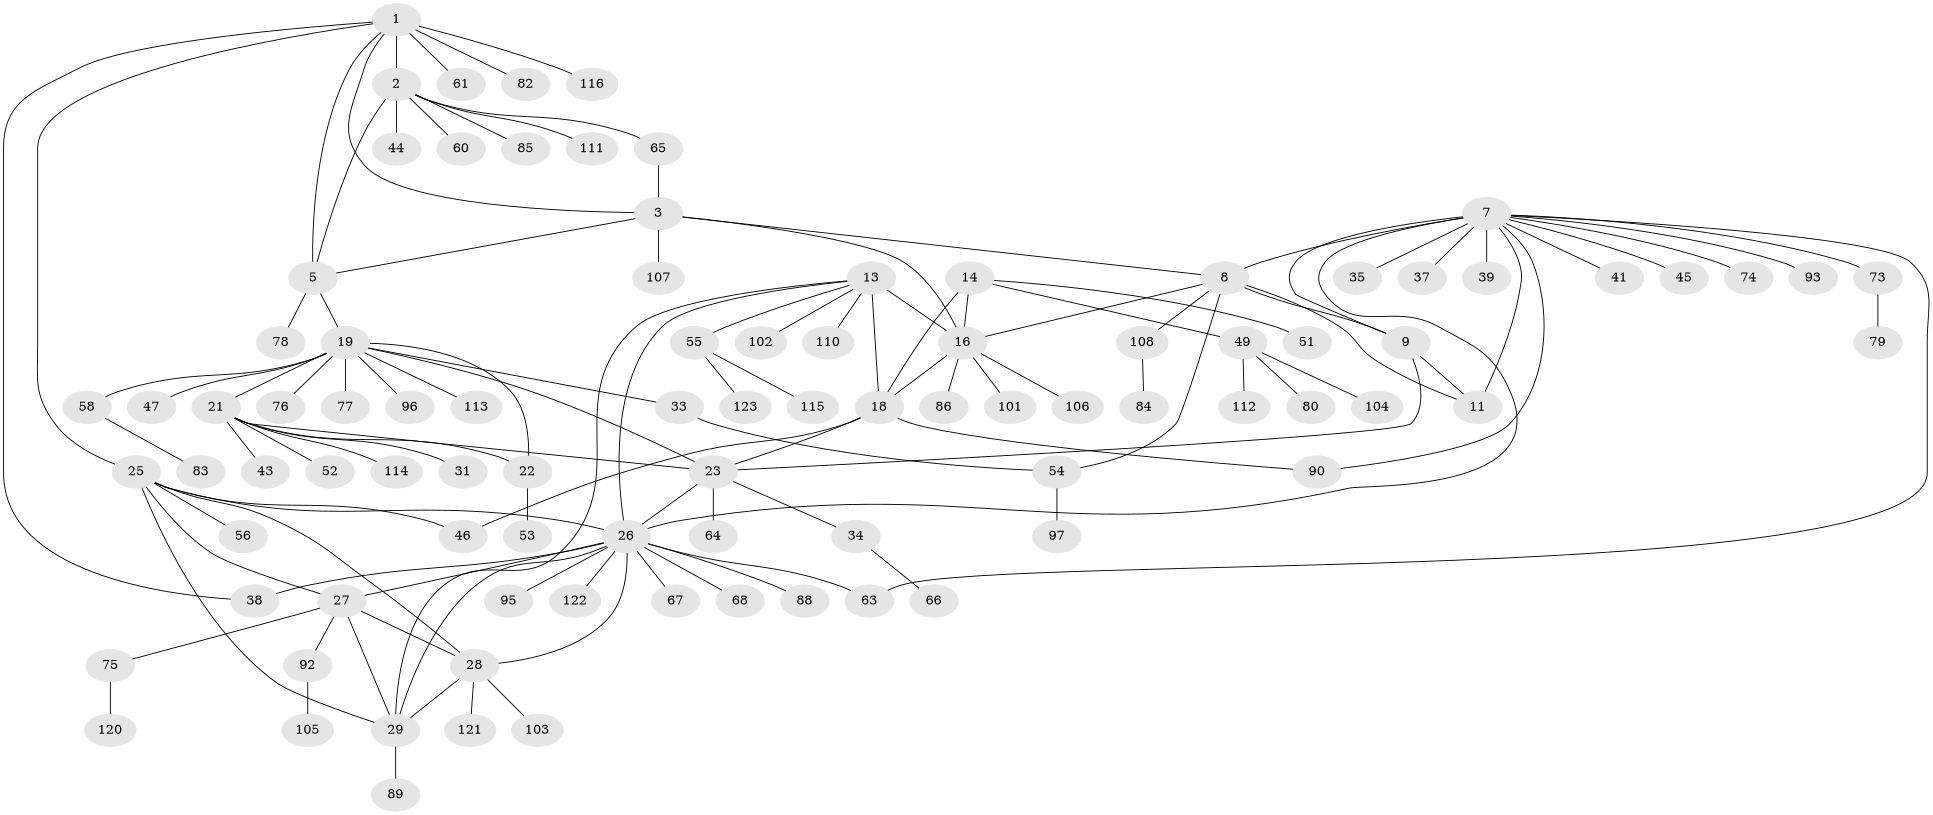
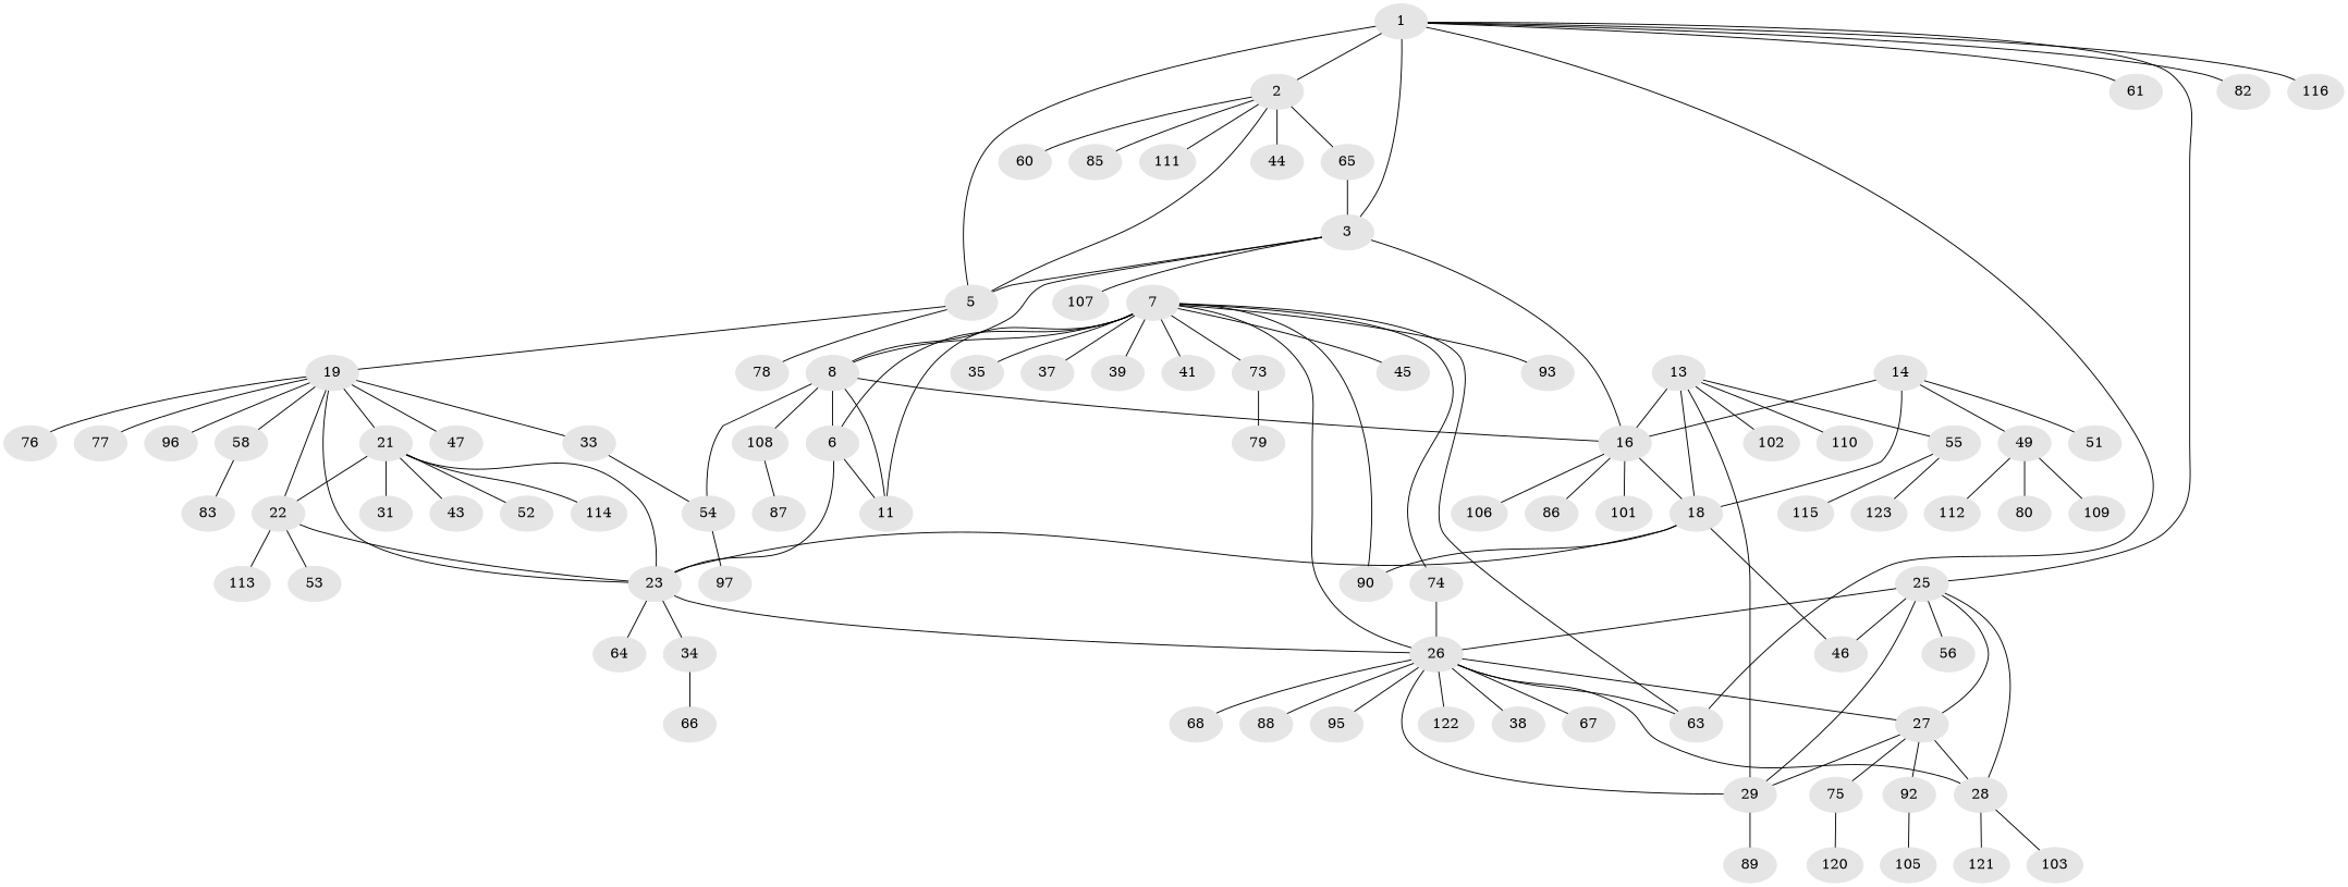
  graph {
    node [color=gray90 style=filled]
    1 [super="+6"]
    2 [super="+4"]
    3 [super="+59"]
    5
    25 [super="+50"]
    61
    63 [super="+117"]
    82
    116
    44
    60
    65
    85 [super="+99"]
    111
    8 [super="+32"]
    16 [super="+17"]
    107
    19 [super="+20"]
    78
    26 [super="+30"]
    29 [super="+58"]
    46 [super="+119"]
    27 [super="+71"]
    28 [super="+36"]
    56
-   9 [super="+12"]
+   9 [super="+12" label=6]
    11 [super="+70"]
    54
    108
    18 [super="+81"]
    86
    101
    106
    23 [super="+87"]
    21 [super="+24"]
    22
    33 [super="+62"]
    47
    n39 [label=58]
    76
    77
    96
    113
    7 [super="+10"]
    35
    37
    39 [super="+40"]
    41
    45
    73
    74
    90
    93
    38
    67
    68
    88
    95
    122
    79
    97
-   84
+   84 [label=87]
    34
    64
    13 [super="+15"]
    55 [super="+69"]
    102
    110
    14 [super="+42"]
    49 [super="+57"]
    51 [super="+91"]
    89
    115
    123
    80
-   104
+   104 [label=109]
    112
    31
    43 [super="+72"]
    52
    114
    53 [super="+100"]
    83 [super="+109"]
    66
    75
    92
    103
    121
    120
    105
    1 -- 2 [weight=4]
    1 -- 3 [weight=2]
    1 -- 5 [weight=2]
    1 -- 25
    1 -- 61
-   1 -- 38
+   1 -- 63
    1 -- 82
    1 -- 116
    2 -- 5 [weight=2]
    2 -- 44
    2 -- 60
    2 -- 65
    2 -- 85
    2 -- 111
    3 -- 5
    3 -- 8
    3 -- 16
    3 -- 107
    5 -- 19
    5 -- 78
    25 -- 26 [weight=2]
    25 -- 29
    25 -- 46
    25 -- 27
    25 -- 28
    25 -- 56
    65 -- 3 [weight=2]
    8 -- 16
    8 -- 9 [weight=2]
    8 -- 11
    8 -- 54
    8 -- 108
    16 -- 18 [weight=2]
    16 -- 86
    16 -- 101
    16 -- 106
    19 -- 23 [weight=2]
    19 -- 21 [weight=4]
    19 -- 22 [weight=2]
    19 -- 33
    19 -- 47
    19 -- n39
    19 -- 76
    19 -- 77
    19 -- 96
-   19 -- 113
+   22 -- 113
    26 -- 63
    26 -- 29 [weight=2]
    26 -- 27 [weight=2]
    26 -- 28 [weight=2]
    26 -- 38
    26 -- 67
    26 -- 68
    26 -- 88
    26 -- 95
    26 -- 122
    29 -- 89
    27 -- 29
    27 -- 28
    27 -- 75
    27 -- 92
-   28 -- 29
    28 -- 103
    28 -- 121
    9 -- 11 [weight=2]
    9 -- 23
    54 -- 97
    108 -- 84
    18 -- 46
    18 -- 23
    18 -- 90
    23 -- 26
    23 -- 34
    23 -- 64
    21 -- 23 [weight=2]
    21 -- 22 [weight=2]
    21 -- 31
    21 -- 43
    21 -- 52
    21 -- 114
+   22 -- 23
    22 -- 53
    33 -- 54
    n39 -- 83
    7 -- 63
    7 -- 8 [weight=2]
    7 -- 26
    7 -- 9 [weight=4]
    7 -- 11 [weight=2]
    7 -- 35
    7 -- 37
    7 -- 39
    7 -- 41
    7 -- 45
    7 -- 73
    7 -- 74
    7 -- 90
    7 -- 93
    73 -- 79
    34 -- 66
    13 -- 16 [weight=4]
-   13 -- 26
+   74 -- 26
    13 -- 29
    13 -- 18 [weight=2]
    13 -- 55
    13 -- 102
    13 -- 110
    55 -- 115
    55 -- 123
    14 -- 16 [weight=2]
    14 -- 18
    14 -- 49
    14 -- 51
    49 -- 80
    49 -- 104
    49 -- 112
    75 -- 120
    92 -- 105
  }
